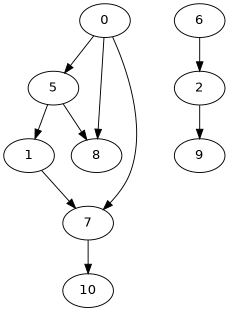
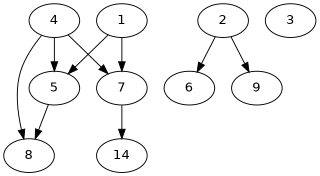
  digraph {
    fontname="DejaVu Sans"
    node [alpha=0.07 fontname="DejaVu Sans"]
    edge [fontname="DejaVu Sans"]
    1 [expect_size=41922560]
    5 [alpha=0.05 expect_size=37083136]
    7 [alpha=0.01 expect_size=24601600]
    8 [alpha=0.10 expect_size=36704256]
-   10 [alpha=0.18 expect_size=33329152]
+   10 [alpha=0.18 expect_size=33329152 label=14]
    2 [alpha=0.12 expect_size=24777728]
    6 [alpha=0.20 expect_size=33068032]
    9 [expect_size=46736384]
-   4 [alpha=0.11 expect_size=14757888 label=0]
-   5 -> 1
+   3 [alpha=0.17 expect_size=44429312]
+   4 [alpha=0.11 expect_size=14757888]
+   1 -> 5
    1 -> 7
    5 -> 8
    7 -> 10
-   6 -> 2
+   2 -> 6
    2 -> 9
    4 -> 5
    4 -> 7
    4 -> 8
  }
